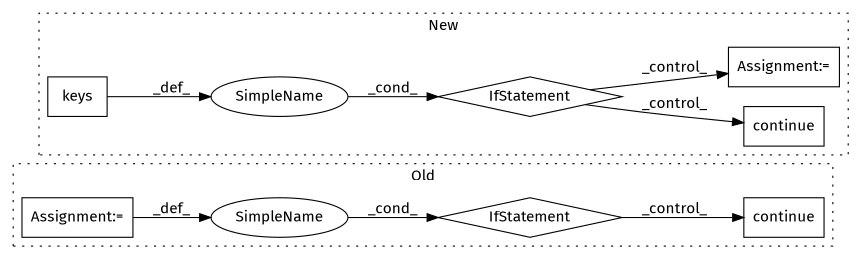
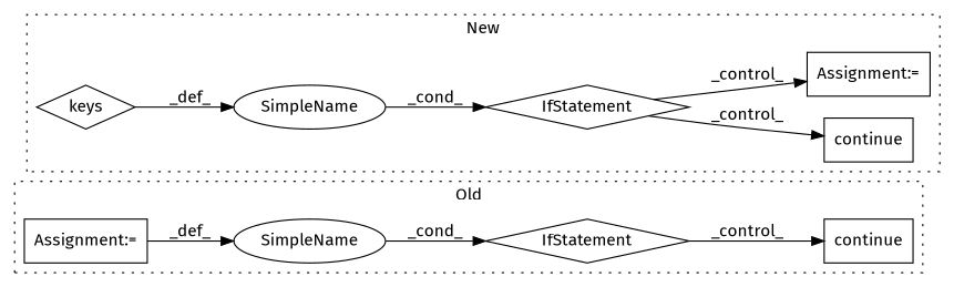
  digraph {
    rankdir=LR
    fontname="Fira Sans"
    node [a=18 shape=box fontname="Fira Sans"]
    edge [fontname="Fira Sans"]
    n1 [l=9 label=continue s=12494]
    n2 [a=25 l="4,2" label=IfStatement s="12352,12378" shape=diamond]
    n3 [a=42 label=SimpleName shape=ellipse]
    n4 [a=7 l=1 label="Assignment:=" s=12303]
-   n5 [a=32 l=6 label=keys s=12041]
+   n5 [a=32 l=6 label=keys s=12041 shape=diamond]
    n6 [a=25 l="4,2" label=IfStatement s="12003,12049" shape=diamond]
    n7 [l=9 label=continue s=12154]
    n8 [a=42 label=SimpleName shape=ellipse]
    n9 [a=7 l=1 label="Assignment:=" s=12239]
    subgraph cluster_1 {
      label=Old
      style=dotted
      n1
      n2
      n3
      n4
    }
    subgraph cluster_2 {
      label=New
      style=dotted
      n5
      n6
      n7
      n8
      n9
    }
    n2 -> n1 [label=_control_]
    n3 -> n2 [label=_cond_]
    n4 -> n3 [label=_def_]
    n5 -> n8 [label=_def_]
    n6 -> n7 [label=_control_]
    n6 -> n9 [label=_control_]
    n8 -> n6 [label=_cond_]
  }
